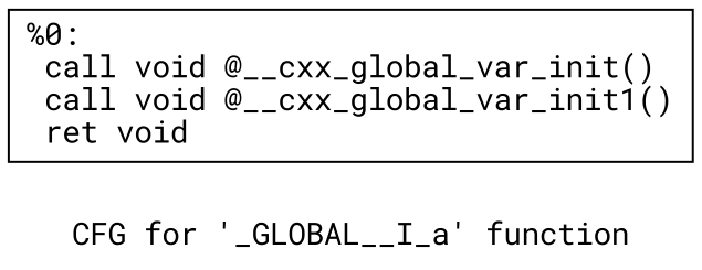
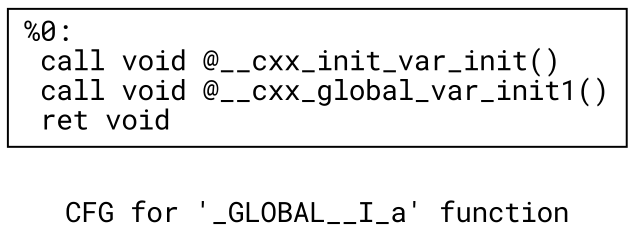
  digraph {
    label="CFG for '_GLOBAL__I_a' function"
    rankdir=LR
    fontname="Roboto Mono"
-   n1 [label="{%0:\l  call void @__cxx_global_var_init()\l  call void @__cxx_global_var_init1()\l  ret void\l}" shape=record fontname="Roboto Mono"]
+   n1 [label="{%0:\l  call void @__cxx_init_var_init()\l  call void @__cxx_global_var_init1()\l  ret void\l}" shape=record fontname="Roboto Mono"]
  }
